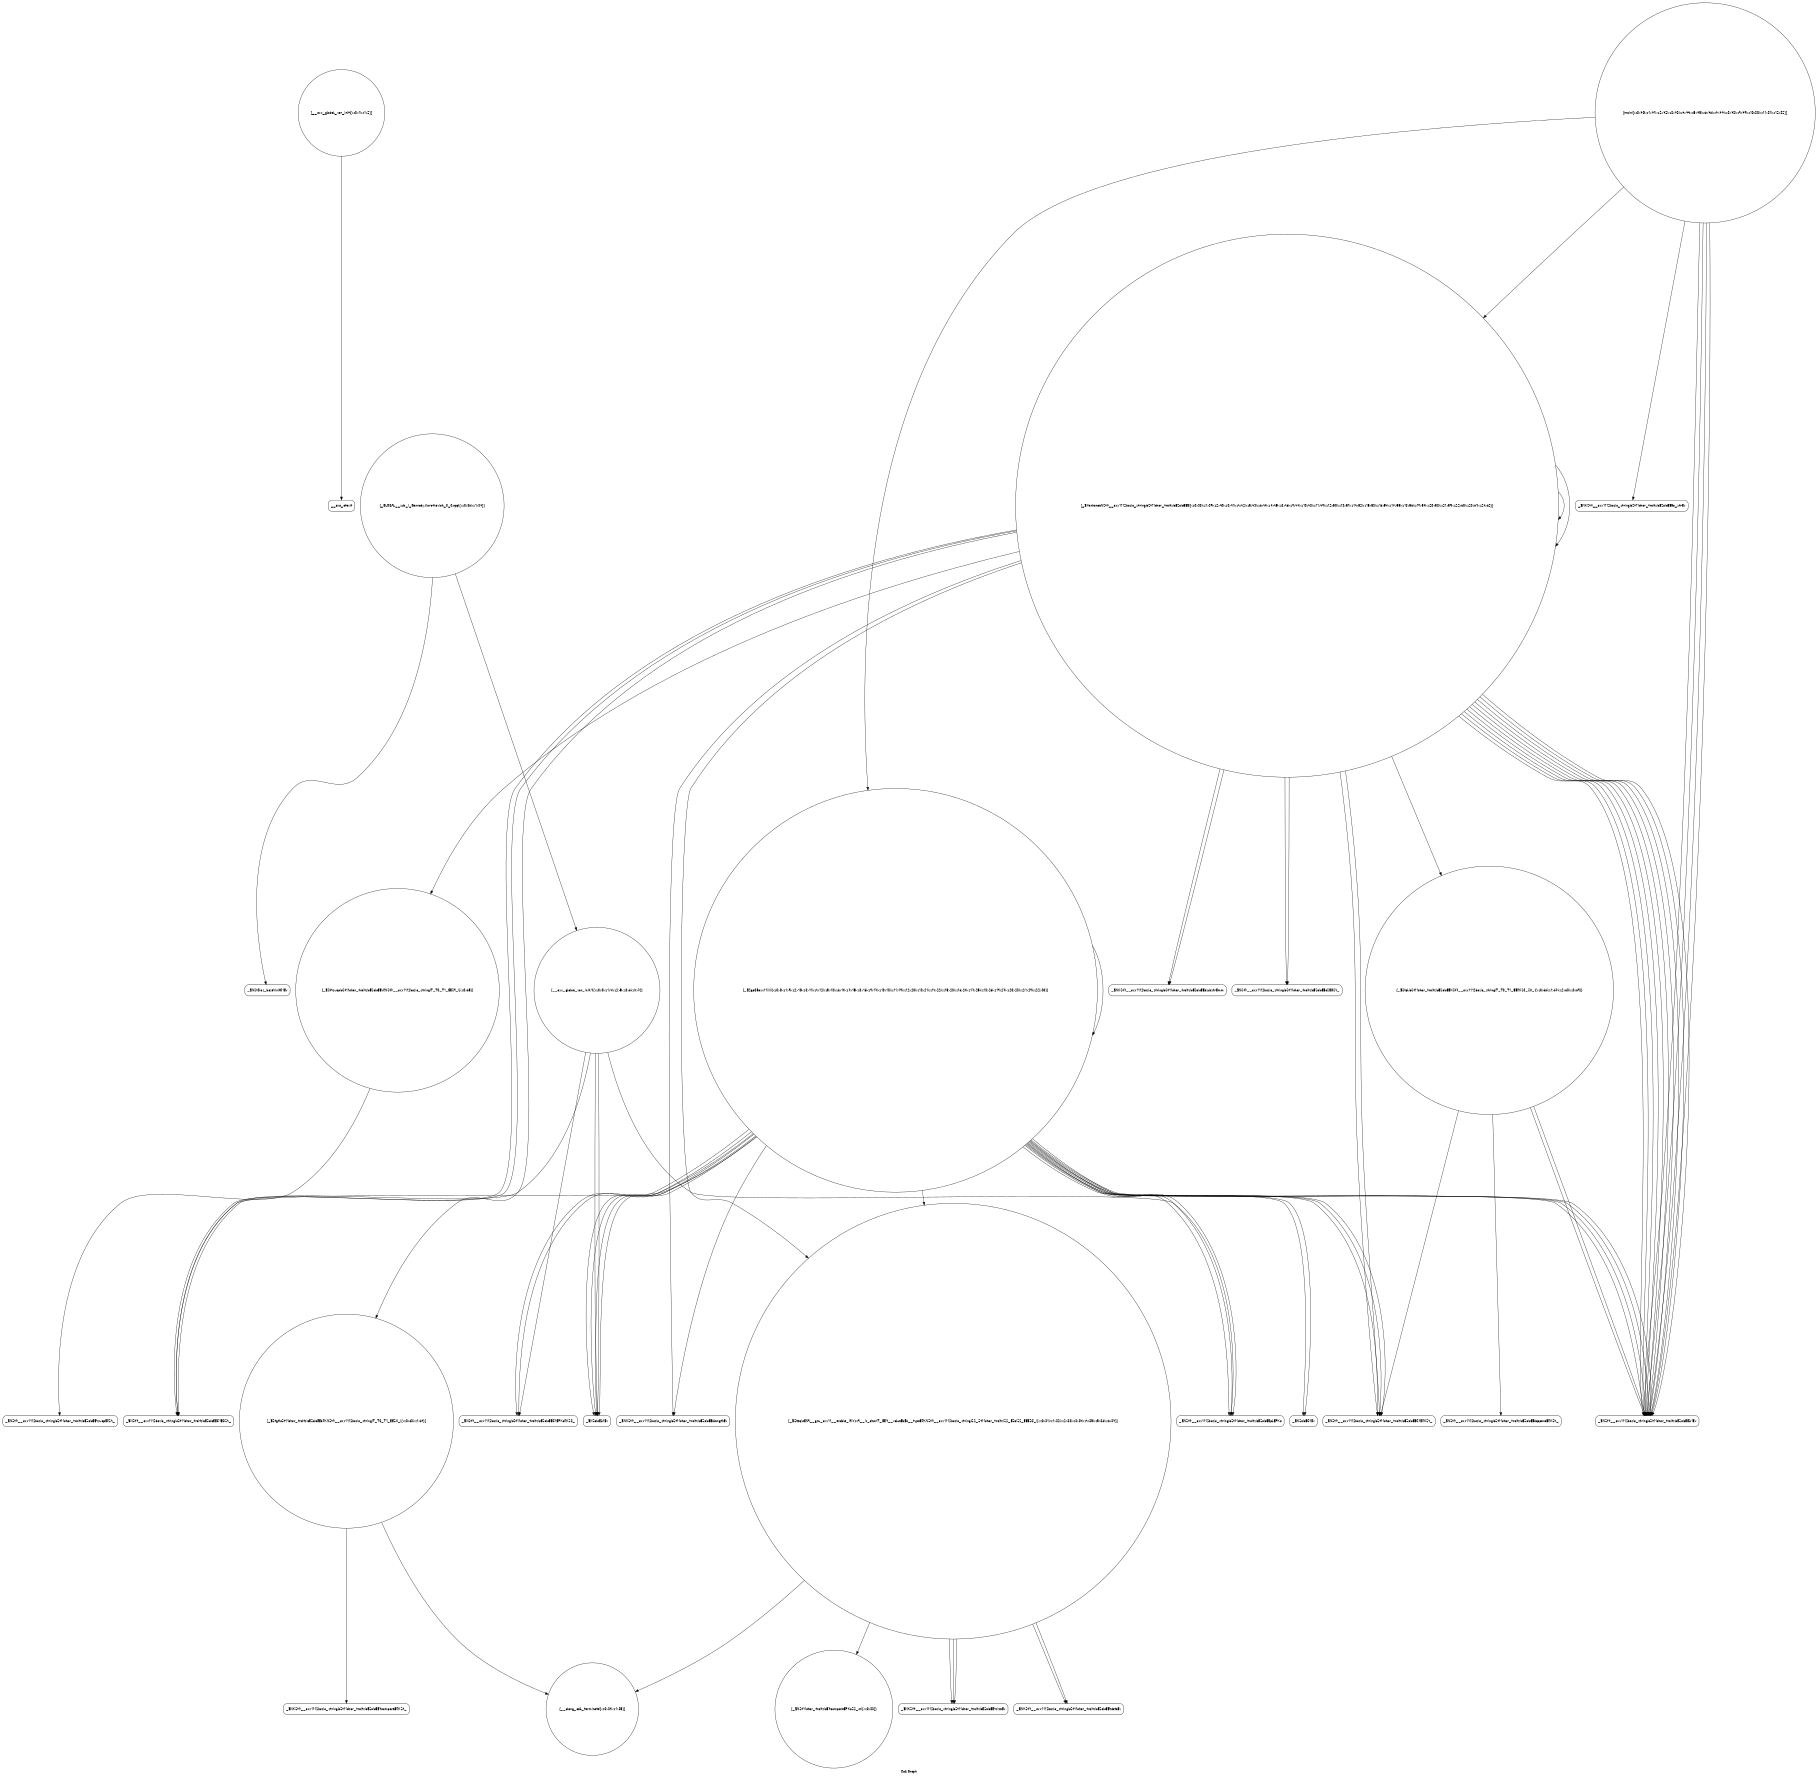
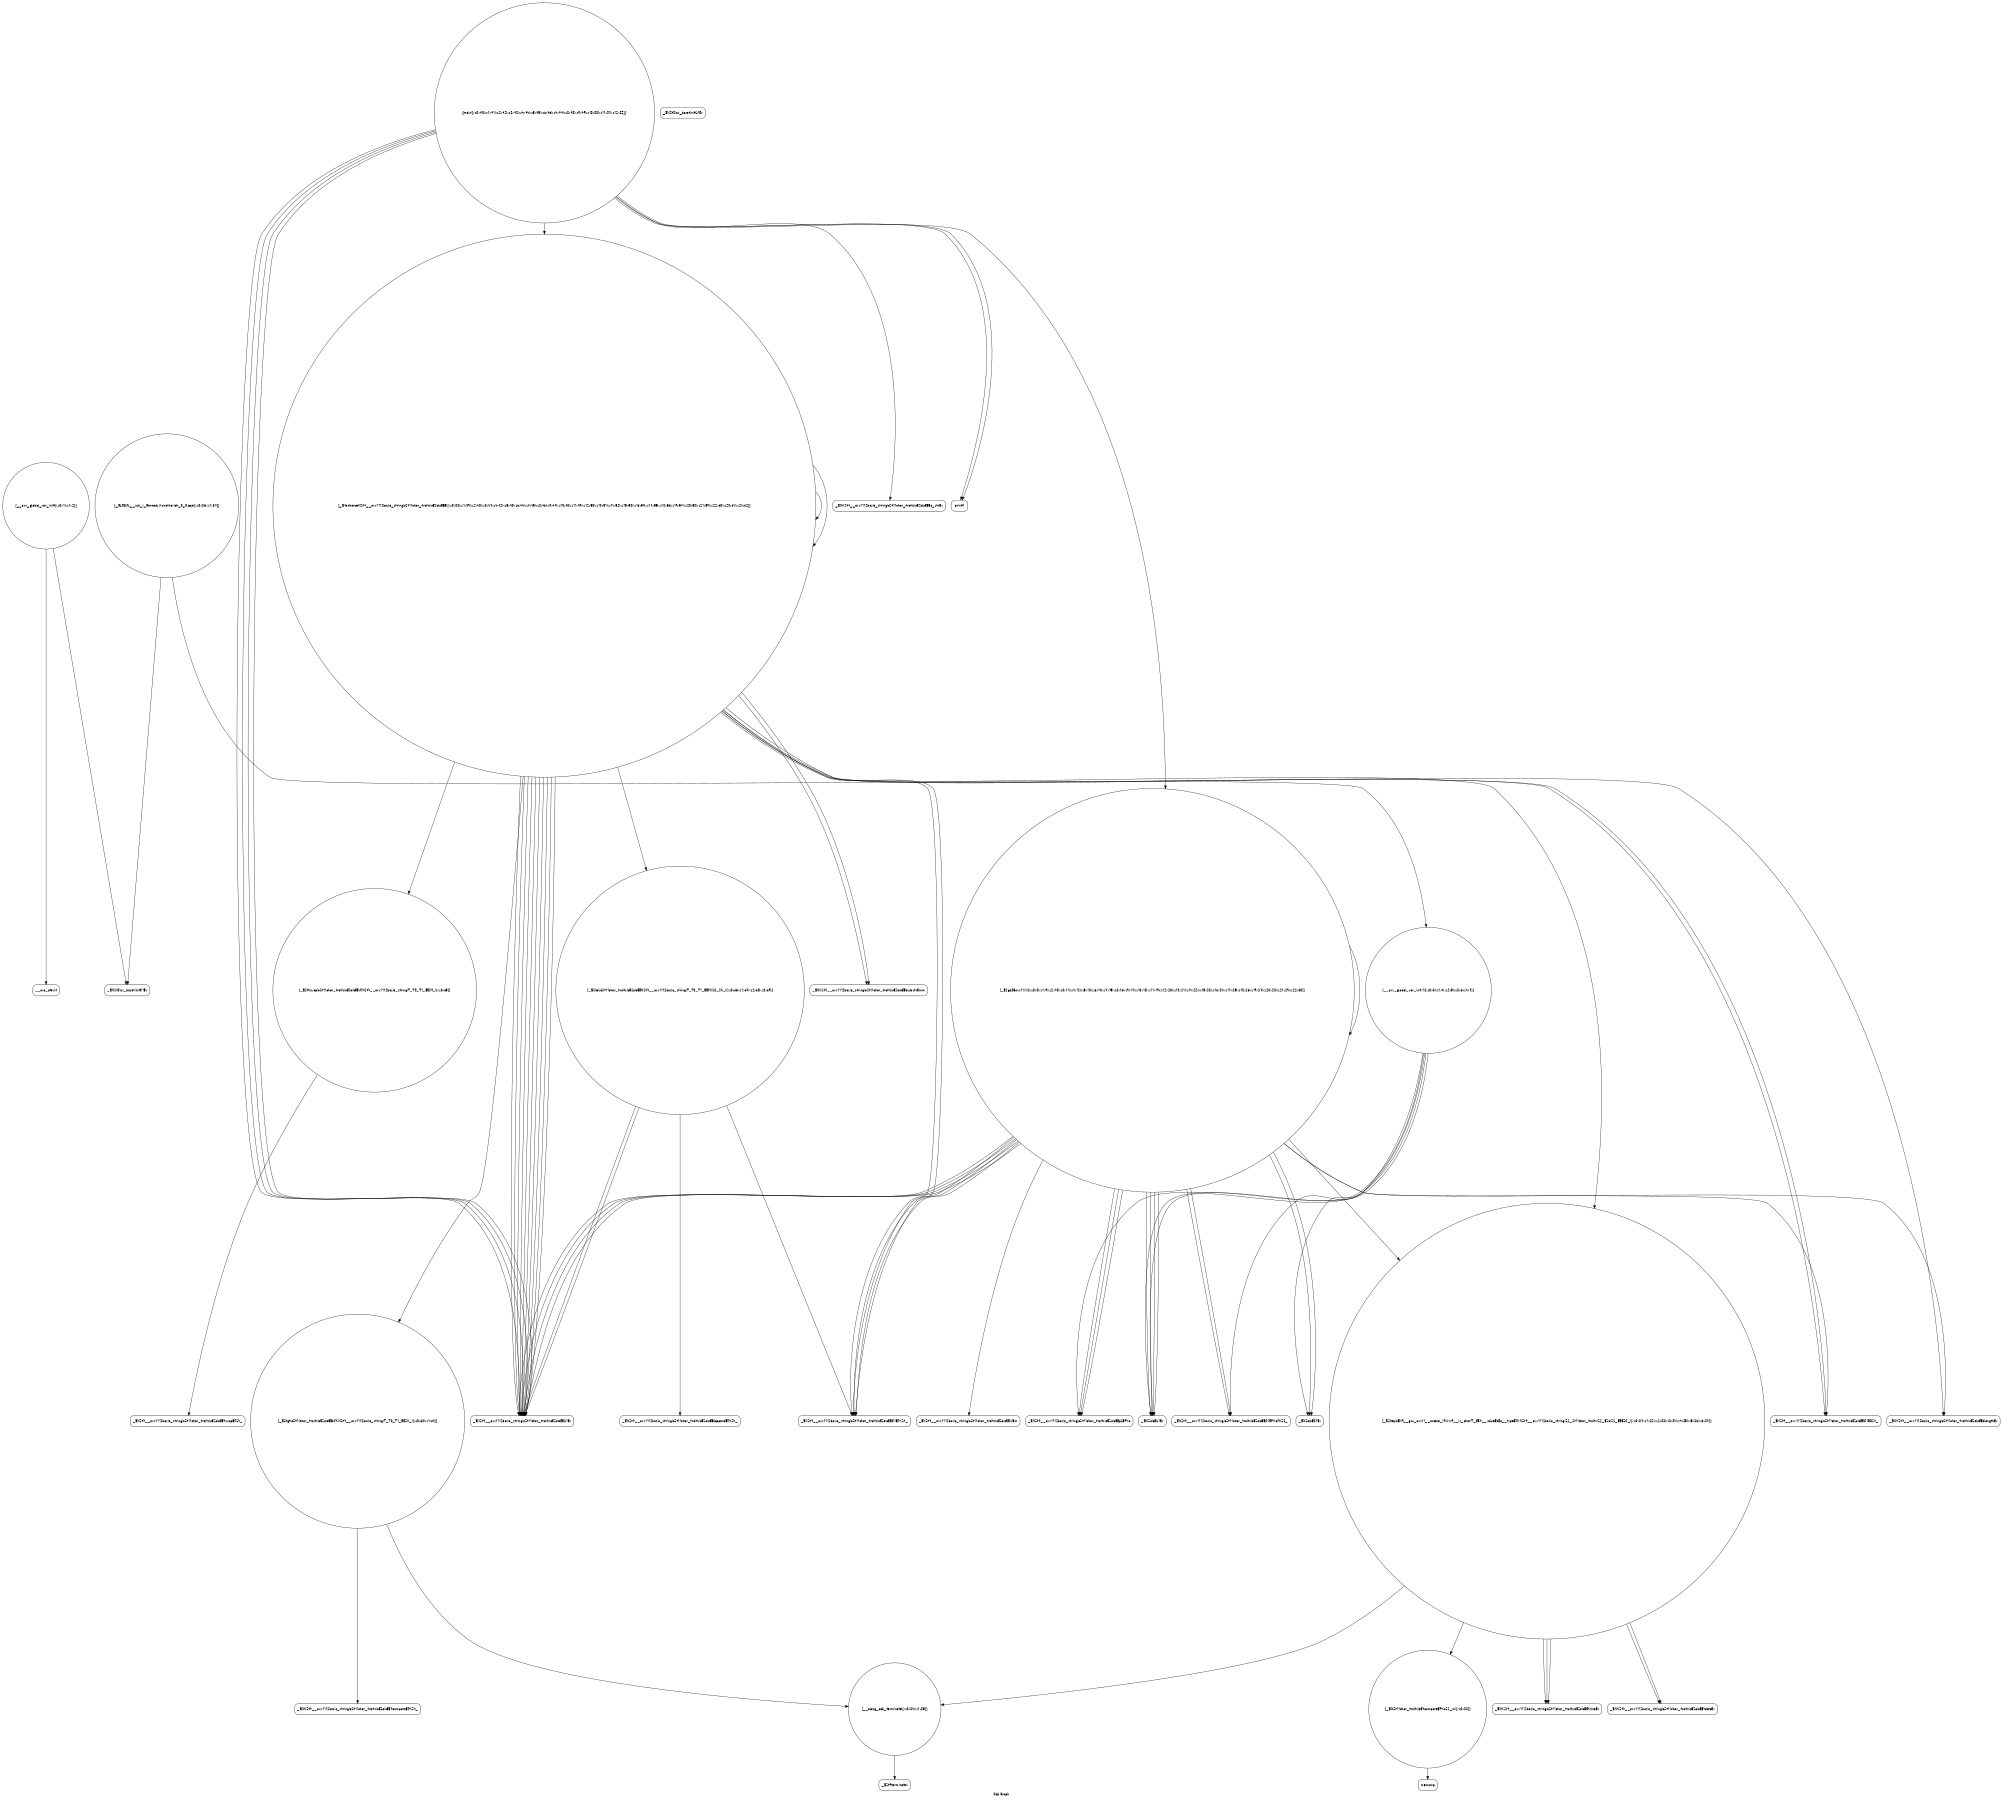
  digraph {
    fontname="Patrick Hand"
    label="Call Graph"
    node [fontname="Patrick Hand" shape=Mrecord]
    edge [color=black fontname="Patrick Hand" tailport=s0]
    n1 [label="{__cxx_global_var_init|{<s0>1|<s1>2}}" shape=circle]
    n2 [label="{_ZNSt8ios_base4InitC1Ev}"]
    n3 [label="{__cxa_atexit}"]
+   n4 [label="{printf}"]
+   n5 [label="{_ZSt9terminatev}"]
+   n6 [label="{_ZNSt7__cxx1112basic_stringIcSt11char_traitsIcESaIcEEixEm}"]
    n7 [label="{_ZSt4swapIcSt11char_traitsIcESaIcEEvRNSt7__cxx1112basic_stringIT_T0_T1_EES9_|{<s0>65}}" shape=circle]
    n8 [label="{_ZNSt7__cxx1112basic_stringIcSt11char_traitsIcESaIcEE4swapERS4_}"]
+   n9 [label="{_ZNSt8ios_base4InitD1Ev}"]
    n10 [label="{_ZNKSt7__cxx1112basic_stringIcSt11char_traitsIcESaIcEE4sizeEv}"]
    n11 [label="{_ZNSt7__cxx1112basic_stringIcSt11char_traitsIcESaIcEED1Ev}"]
    n12 [label="{_ZNKSt7__cxx1112basic_stringIcSt11char_traitsIcESaIcEE7compareERKS4_}"]
    n13 [label="{_ZNSt7__cxx1112basic_stringIcSt11char_traitsIcESaIcEEC1EOS4_}"]
    n14 [label="{main|{<s0>70|<s1>71|<s2>72|<s3>73|<s4>74|<s5>75|<s6>76|<s7>77|<s8>78|<s9>79|<s10>80|<s11>81|<s12>82}}" shape=circle]
    n15 [label="{_Z2goB5cxx11iiii|{<s0>8|<s1>9|<s2>10|<s3>11|<s4>12|<s5>13|<s6>14|<s7>15|<s8>16|<s9>17|<s10>18|<s11>19|<s12>20|<s13>21|<s14>22|<s15>23|<s16>24|<s17>25|<s18>26|<s19>27|<s20>28|<s21>29|<s22>30}}" shape=circle]
    n16 [label="{_Z7enhanceNSt7__cxx1112basic_stringIcSt11char_traitsIcESaIcEEE|{<s0>38|<s1>39|<s2>40|<s3>41|<s4>42|<s5>43|<s6>44|<s7>45|<s8>46|<s9>47|<s10>48|<s11>49|<s12>50|<s13>51|<s14>52|<s15>53|<s16>54|<s17>55|<s18>56|<s19>57|<s20>58|<s21>59|<s22>60|<s23>61|<s24>62}}" shape=circle]
    n17 [label="{_ZNKSt7__cxx1112basic_stringIcSt11char_traitsIcESaIcEE5c_strEv}"]
    n18 [label="{_ZNSaIcEC1Ev}"]
    n19 [label="{_ZNSt7__cxx1112basic_stringIcSt11char_traitsIcESaIcEEC1EPKcRKS3_}"]
    n20 [label="{_ZNSaIcED1Ev}"]
    n21 [label="{_ZNSt7__cxx1112basic_stringIcSt11char_traitsIcESaIcEEC1ERKS4_}"]
    n22 [label="{_ZNKSt7__cxx1112basic_stringIcSt11char_traitsIcESaIcEE6lengthEv}"]
    n23 [label="{_ZNSt7__cxx1112basic_stringIcSt11char_traitsIcESaIcEEpLEPKc}"]
    n24 [label="{_ZSteqIcEN9__gnu_cxx11__enable_ifIXsr9__is_charIT_EE7__valueEbE6__typeERKNSt7__cxx1112basic_stringIS2_St11char_traitsIS2_ESaIS2_EEESC_|{<s0>31|<s1>32|<s2>33|<s3>34|<s4>35|<s5>36|<s6>37}}" shape=circle]
    n25 [label="{_ZNKSt7__cxx1112basic_stringIcSt11char_traitsIcESaIcEE6substrEmm}"]
    n26 [label="{_ZStgtIcSt11char_traitsIcESaIcEEbRKNSt7__cxx1112basic_stringIT_T0_T1_EESA_|{<s0>63|<s1>64}}" shape=circle]
    n27 [label="{_ZStplIcSt11char_traitsIcESaIcEENSt7__cxx1112basic_stringIT_T0_T1_EERKS8_SA_|{<s0>66|<s1>67|<s2>68|<s3>69}}" shape=circle]
-   n28 [label="{_ZNSt7__cxx1112basic_stringIcSt11char_traitsIcESaIcEEaSEOS4_}"]
    n29 [label="{_ZNKSt7__cxx1112basic_stringIcSt11char_traitsIcESaIcEE4dataEv}"]
    n30 [label="{__clang_call_terminate|{<s0>84|<s1>85}}" shape=circle]
    n31 [label="{_ZNSt11char_traitsIcE7compareEPKcS2_m|{<s0>83}}" shape=circle]
    n32 [label="{_ZNSt7__cxx1112basic_stringIcSt11char_traitsIcESaIcEE6appendERKS4_}"]
    n33 [label="{__cxx_global_var_init.1|{<s0>3|<s1>4|<s2>5|<s3>6|<s4>7}}" shape=circle]
+   n34 [label="{memcmp}"]
    n35 [label="{_GLOBAL__sub_I_Gennady.Korotkevich_0_0.cpp|{<s0>86|<s1>87}}" shape=circle]
+   n1 -> n2
    n1 -> n3 [tailport=s1]
    n7 -> n8
+   n14 -> n4 [tailport=s3]
+   n14 -> n4 [tailport=s8]
    n14 -> n11 [tailport=s9]
    n14 -> n11 [tailport=s10]
    n14 -> n11 [tailport=s11]
    n14 -> n11 [tailport=s12]
    n14 -> n15 [tailport=s5]
    n14 -> n16 [tailport=s6]
    n14 -> n17 [tailport=s7]
+   n15 -> n6 [tailport=s13]
    n15 -> n11 [tailport=s16]
    n15 -> n11 [tailport=s20]
    n15 -> n11 [tailport=s21]
    n15 -> n11 [tailport=s22]
    n15 -> n13 [tailport=s19]
    n15 -> n15 [tailport=s6]
    n15 -> n18
    n15 -> n18 [tailport=s9]
    n15 -> n19 [tailport=s1]
    n15 -> n19 [tailport=s10]
    n15 -> n20 [tailport=s2]
    n15 -> n20 [tailport=s3]
    n15 -> n20 [tailport=s11]
    n15 -> n20 [tailport=s15]
    n15 -> n21 [tailport=s4]
    n15 -> n21 [tailport=s5]
    n15 -> n21 [tailport=s8]
    n15 -> n22 [tailport=s12]
    n15 -> n23 [tailport=s14]
    n15 -> n23 [tailport=s17]
    n15 -> n23 [tailport=s18]
    n15 -> n24 [tailport=s7]
    n16 -> n7 [tailport=s17]
    n16 -> n11 [tailport=s9]
    n16 -> n11 [tailport=s10]
    n16 -> n11 [tailport=s14]
    n16 -> n11 [tailport=s15]
    n16 -> n11 [tailport=s18]
    n16 -> n11 [tailport=s19]
    n16 -> n11 [tailport=s21]
    n16 -> n11 [tailport=s22]
    n16 -> n11 [tailport=s23]
    n16 -> n11 [tailport=s24]
    n16 -> n13 [tailport=s1]
    n16 -> n13 [tailport=s3]
    n16 -> n16 [tailport=s7]
    n16 -> n16 [tailport=s12]
    n16 -> n21 [tailport=s6]
    n16 -> n21 [tailport=s11]
    n16 -> n22 [tailport=s2]
    n16 -> n24
    n16 -> n25 [tailport=s4]
    n16 -> n25 [tailport=s5]
    n16 -> n26 [tailport=s16]
    n16 -> n27 [tailport=s20]
-   n16 -> n28 [tailport=s8]
-   n16 -> n28 [tailport=s13]
    n24 -> n10
    n24 -> n10 [tailport=s1]
    n24 -> n10 [tailport=s4]
    n24 -> n29 [tailport=s2]
    n24 -> n29 [tailport=s3]
    n24 -> n30 [tailport=s6]
    n24 -> n31 [tailport=s5]
    n26 -> n12
    n26 -> n30 [tailport=s1]
    n27 -> n11 [tailport=s2]
    n27 -> n11 [tailport=s3]
    n27 -> n21
    n27 -> n32 [tailport=s1]
-   n33 -> n13
+   n30 -> n5 [tailport=s1]
+   n31 -> n34
+   n33 -> n18
    n33 -> n19 [tailport=s1]
    n33 -> n20 [tailport=s2]
    n33 -> n20 [tailport=s4]
    n33 -> n23 [tailport=s3]
    n35 -> n2
    n35 -> n33 [tailport=s1]
  }
